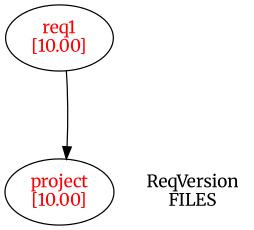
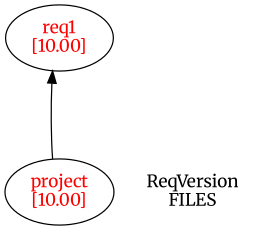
  digraph {
    mclimit=10.0
    nslimit=10.0
    rankdir=BT
    ranksep=1
    fontname=Merriweather
    node [fontcolor=red fontname=Merriweather]
    n1 [label="project\n[10.00]"]
    n2 [label="req1\n[10.00]"]
    n3 [label="ReqVersion\nFILES" shape=plaintext fontcolor=""]
-   n2 -> n1 [fontname=Merriweather]
+   n1 -> n2 [fontname=Merriweather]
  }
